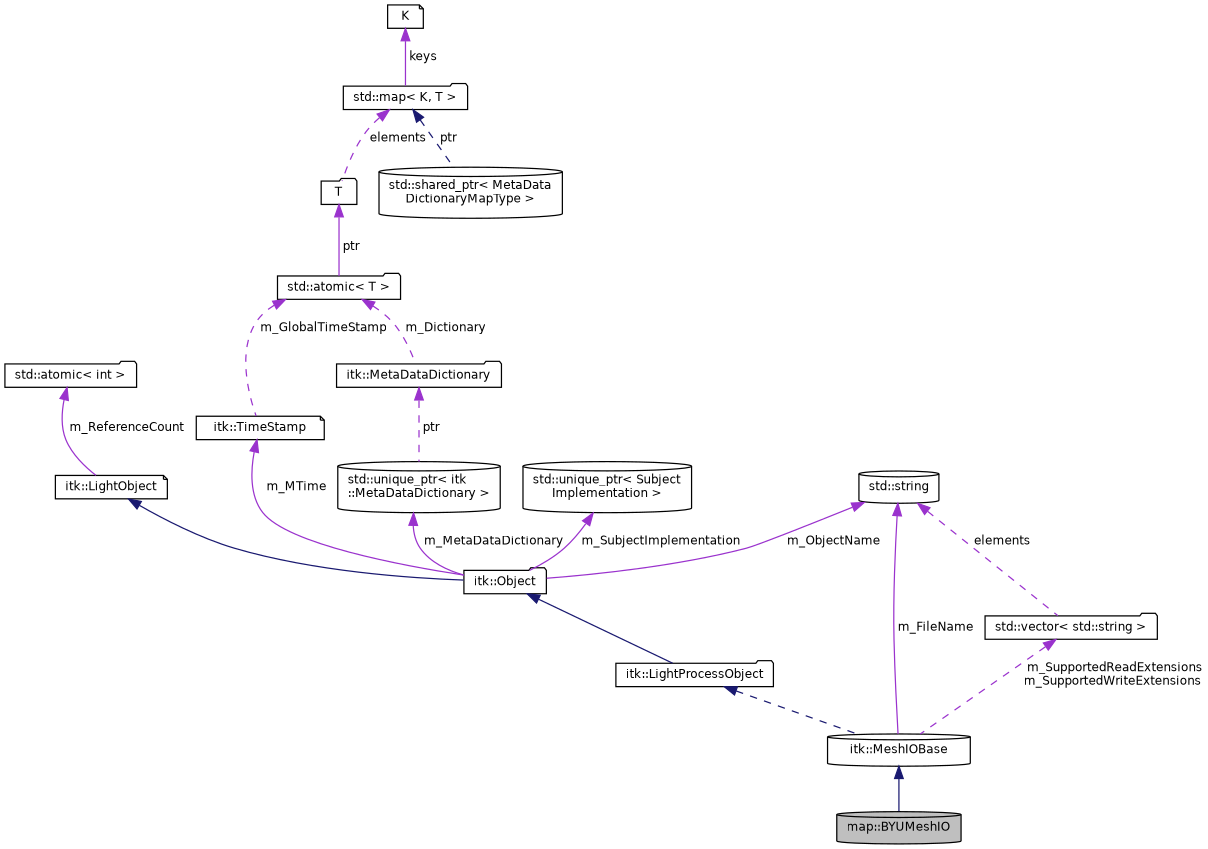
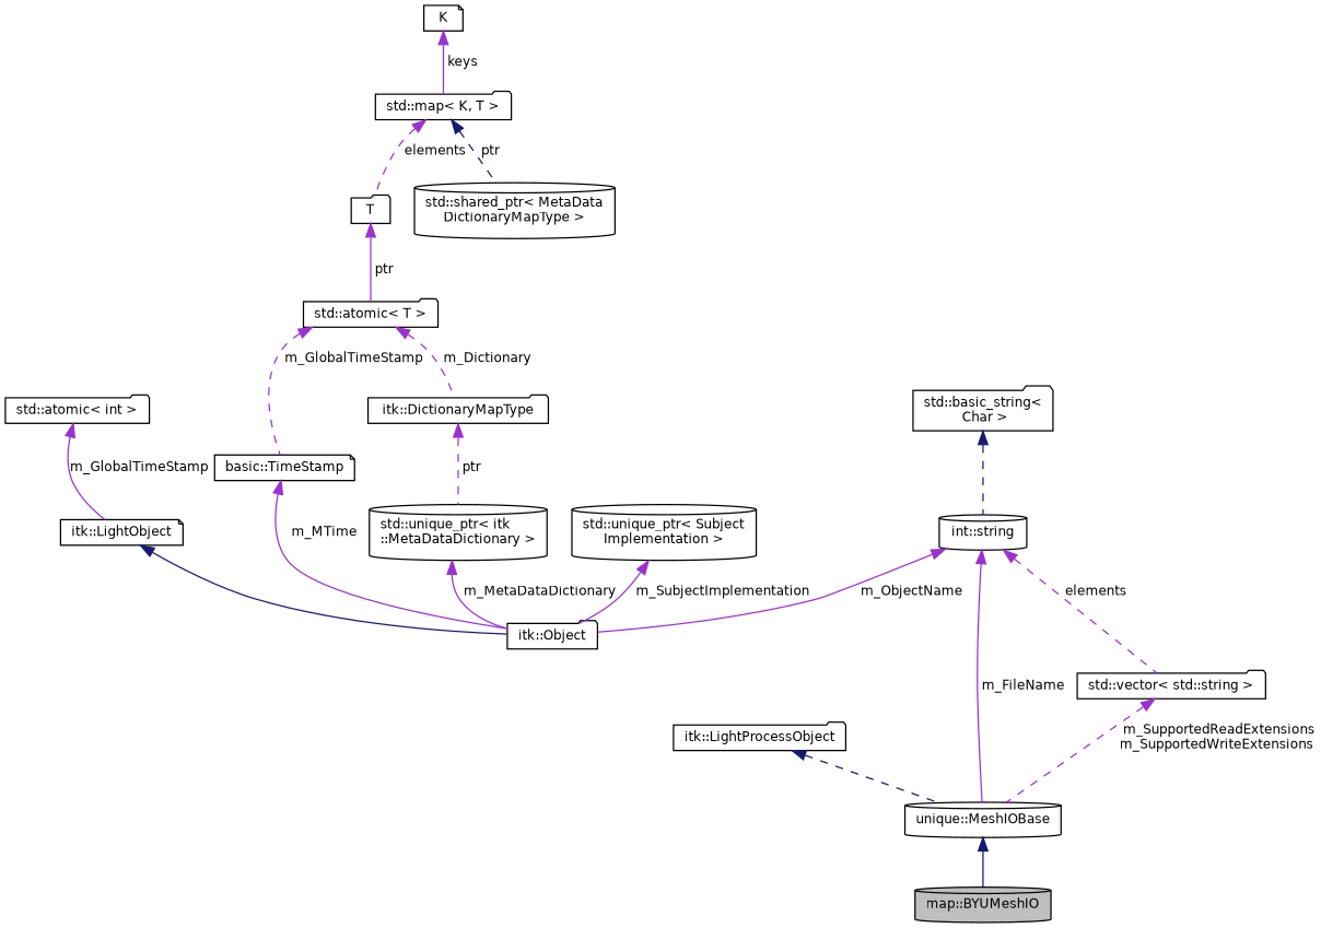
  digraph {
    rankdir=TB
    node [color=black fillcolor=white fontname=Helvetica fontsize=10 shape=folder style=filled]
    edge [color=darkorchid3 dir=back fontname=Helvetica fontsize=10 labelfontname=Helvetica labelfontsize=10 style=solid]
    n1 [fillcolor=grey75 fontcolor=black height=0.2 label="map::BYUMeshIO" shape=cylinder width=0.4]
-   n2 [height=0.2 label="itk::MeshIOBase" shape=cylinder width=0.4]
+   n2 [height=0.2 label="unique::MeshIOBase" shape=cylinder width=0.4]
    n3 [height=0.2 label="itk::LightProcessObject" width=0.4]
    n4 [height=0.2 label="itk::Object" width=0.4]
    n5 [height=0.2 label="itk::LightObject" shape=note width=0.4]
    n6 [height=0.2 label="std::atomic\< int \>" width=0.4]
-   n7 [height=0.2 label="itk::TimeStamp" shape=note width=0.4]
+   n7 [height=0.2 label="basic::TimeStamp" shape=note width=0.4]
    n8 [height=0.2 label="std::atomic\< T \>" width=0.4]
-   n9 [height=0.2 label="itk::MetaDataDictionary" width=0.4]
+   n9 [height=0.2 label="itk::DictionaryMapType" width=0.4]
    n10 [height=0.2 label=T width=0.4]
    n11 [height=0.2 label="std::map\< K, T \>" width=0.4]
    n12 [height=0.2 label="std::shared_ptr\< MetaData\lDictionaryMapType \>" shape=cylinder width=0.4]
    n13 [height=0.2 label="std::unique_ptr\< Subject\lImplementation \>" shape=cylinder width=0.4]
    n14 [height=0.2 label="std::unique_ptr\< itk\l::MetaDataDictionary \>" shape=cylinder width=0.4]
    n15 [height=0.2 label=K shape=note width=0.4]
-   n16 [height=0.2 label="std::string" shape=cylinder width=0.4]
+   n16 [height=0.2 label="int::string" shape=cylinder width=0.4]
    n17 [height=0.2 label="std::vector\< std::string \>" width=0.4]
+   n18 [height=0.2 label="std::basic_string\<\l Char \>" width=0.4]
    n2 -> n1 [color=midnightblue]
    n3 -> n2 [color=midnightblue style=dashed]
-   n4 -> n3 [color=midnightblue]
    n5 -> n4 [color=midnightblue]
-   n6 -> n5 [label=" m_ReferenceCount"]
+   n6 -> n5 [label=" m_GlobalTimeStamp"]
    n7 -> n4 [label=" m_MTime"]
    n8 -> n7 [label=" m_GlobalTimeStamp" style=dashed]
    n8 -> n9 [label=" m_Dictionary" style=dashed]
    n9 -> n14 [label=" ptr" style=dashed]
    n10 -> n8 [label=" ptr"]
    n11 -> n10 [label=" elements" style=dashed]
    n11 -> n12 [color=midnightblue label=" ptr" style=dashed]
    n13 -> n4 [label=" m_SubjectImplementation"]
    n14 -> n4 [label=" m_MetaDataDictionary"]
    n15 -> n11 [label=" keys"]
    n16 -> n2 [label=" m_FileName"]
    n16 -> n4 [label=" m_ObjectName"]
    n16 -> n17 [label=" elements" style=dashed]
    n17 -> n2 [label=" m_SupportedReadExtensions\nm_SupportedWriteExtensions" style=dashed]
+   n18 -> n16 [color=midnightblue style=dashed]
  }
